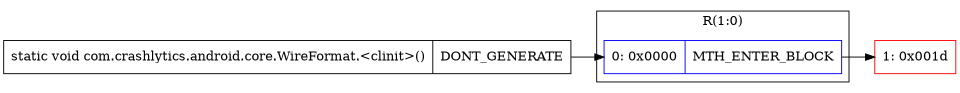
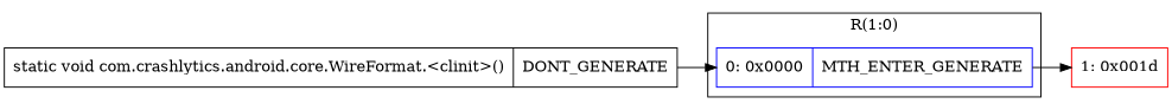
  digraph {
    rankdir=LR
    node [shape=record]
-   n1 [color=blue label="{0\:\ 0x0000|MTH_ENTER_BLOCK\l}"]
+   n1 [color=blue label="{0\:\ 0x0000|MTH_ENTER_GENERATE\l}"]
    n2 [color=red label="{1\:\ 0x001d}"]
    n3 [label="{static void com.crashlytics.android.core.WireFormat.\<clinit\>()  | DONT_GENERATE\l}"]
    subgraph cluster_1 {
      label="R(1:0)"
      n1
    }
    n1 -> n2
    n3 -> n1
  }
